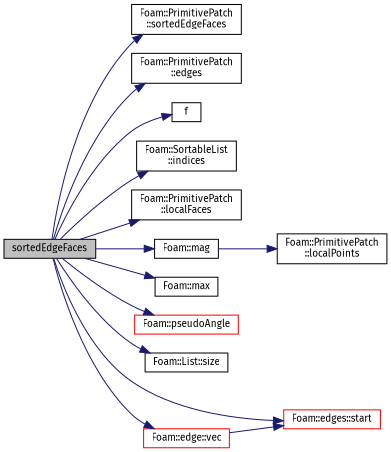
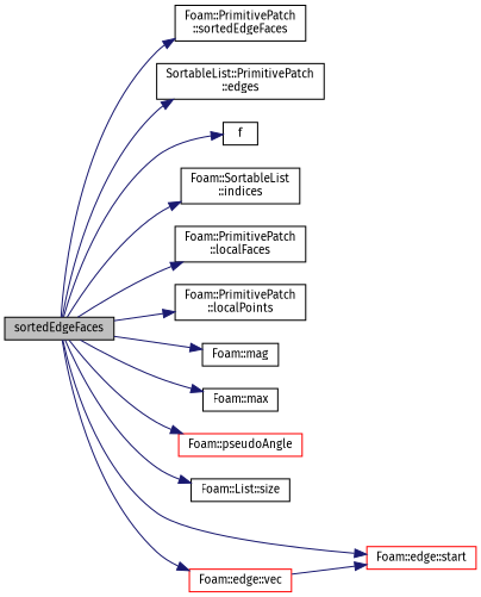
  digraph {
    fontname="Fira Sans"
    rankdir=LR
    node [color=black fontname="Fira Sans" fontsize=10 shape=record]
    edge [color=midnightblue fontname="Fira Sans" fontsize=10 labelfontname=Helvetica labelfontsize=10 style=solid]
    n1 [fillcolor=grey75 fontcolor=black height=0.2 label=sortedEdgeFaces style=filled width=0.4]
    n2 [height=0.2 label="Foam::PrimitivePatch\l::sortedEdgeFaces" width=0.4]
-   n3 [height=0.2 label="Foam::PrimitivePatch\l::edges" width=0.4]
+   n3 [height=0.2 label="SortableList::PrimitivePatch\l::edges" width=0.4]
    n4 [height=0.2 label=f width=0.4]
    n5 [height=0.2 label="Foam::SortableList\l::indices" width=0.4]
    n6 [height=0.2 label="Foam::PrimitivePatch\l::localFaces" width=0.4]
    n7 [height=0.2 label="Foam::PrimitivePatch\l::localPoints" width=0.4]
    n8 [height=0.2 label="Foam::mag" width=0.4]
    n9 [height=0.2 label="Foam::max" width=0.4]
    n10 [color=red height=0.2 label="Foam::pseudoAngle" width=0.4]
    n11 [height=0.2 label="Foam::List::size" width=0.4]
-   n12 [color=red height=0.2 label="Foam::edges::start" width=0.4]
+   n12 [color=red height=0.2 label="Foam::edge::start" width=0.4]
    n13 [color=red height=0.2 label="Foam::edge::vec" width=0.4]
    n1 -> n2
    n1 -> n3
    n1 -> n4
    n1 -> n5
    n1 -> n6
-   n8 -> n7
+   n1 -> n7
    n1 -> n8
    n1 -> n9
    n1 -> n10
    n1 -> n11
    n1 -> n12
    n1 -> n13
    n13 -> n12
  }
